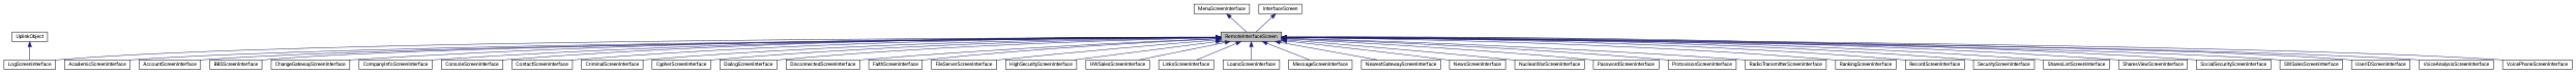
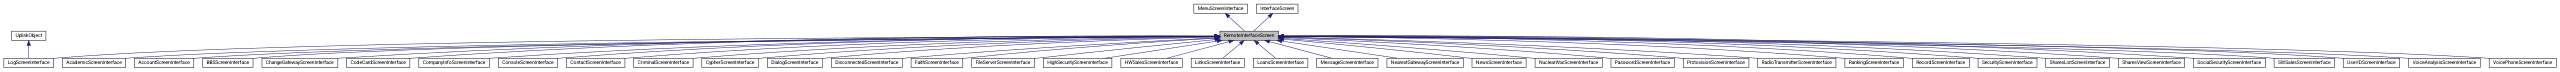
  digraph {
    fontname=Roboto
    rankdir=TB
    node [color=black fillcolor=white fontname=Roboto fontsize=10 shape=record style=filled]
    edge [color=midnightblue dir=back fontname=Roboto fontsize=10 labelfontname=Helvetica labelfontsize=10 style=solid]
    n1 [fillcolor=grey75 fontcolor=black height=0.2 label=RemoteInterfaceScreen width=0.4]
    n2 [height=0.2 label=AcademicScreenInterface width=0.4]
    n3 [height=0.2 label=AccountScreenInterface width=0.4]
    n4 [height=0.2 label=BBSScreenInterface width=0.4]
    n5 [height=0.2 label=ChangeGatewayScreenInterface width=0.4]
+   n6 [height=0.2 label=CodeCardScreenInterface width=0.4]
    n7 [height=0.2 label=CompanyInfoScreenInterface width=0.4]
    n8 [height=0.2 label=ConsoleScreenInterface width=0.4]
    n9 [height=0.2 label=ContactScreenInterface width=0.4]
    n10 [height=0.2 label=CriminalScreenInterface width=0.4]
    n11 [height=0.2 label=CypherScreenInterface width=0.4]
    n12 [height=0.2 label=DialogScreenInterface width=0.4]
    n13 [height=0.2 label=DisconnectedScreenInterface width=0.4]
    n14 [height=0.2 label=FaithScreenInterface width=0.4]
    n15 [height=0.2 label=FileServerScreenInterface width=0.4]
    n16 [height=0.2 label=HighSecurityScreenInterface width=0.4]
    n17 [height=0.2 label=HWSalesScreenInterface width=0.4]
    n18 [height=0.2 label=LinksScreenInterface width=0.4]
    n19 [height=0.2 label=LoansScreenInterface width=0.4]
    n20 [height=0.2 label=LogScreenInterface width=0.4]
    n21 [height=0.2 label=MessageScreenInterface width=0.4]
    n22 [height=0.2 label=NearestGatewayScreenInterface width=0.4]
    n23 [height=0.2 label=NewsScreenInterface width=0.4]
    n24 [height=0.2 label=NuclearWarScreenInterface width=0.4]
    n25 [height=0.2 label=PasswordScreenInterface width=0.4]
    n26 [height=0.2 label=ProtovisionScreenInterface width=0.4]
    n27 [height=0.2 label=RadioTransmitterScreenInterface width=0.4]
    n28 [height=0.2 label=RankingScreenInterface width=0.4]
    n29 [height=0.2 label=RecordScreenInterface width=0.4]
    n30 [height=0.2 label=SecurityScreenInterface width=0.4]
    n31 [height=0.2 label=SharesListScreenInterface width=0.4]
    n32 [height=0.2 label=SharesViewScreenInterface width=0.4]
    n33 [height=0.2 label=SocialSecurityScreenInterface width=0.4]
    n34 [height=0.2 label=SWSalesScreenInterface width=0.4]
    n35 [height=0.2 label=UserIDScreenInterface width=0.4]
    n36 [height=0.2 label=VoiceAnalysisScreenInterface width=0.4]
    n37 [height=0.2 label=VoicePhoneScreenInterface width=0.4]
    n38 [height=0.2 label=MenuScreenInterface width=0.4]
    n39 [height=0.2 label=InterfaceScreen width=0.4]
    n40 [height=0.2 label=UplinkObject width=0.4]
    n1 -> n2
    n1 -> n3
    n1 -> n4
    n1 -> n5
+   n1 -> n6
    n1 -> n7
    n1 -> n8
    n1 -> n9
    n1 -> n10
    n1 -> n11
    n1 -> n12
    n1 -> n13
    n1 -> n14
    n1 -> n15
    n1 -> n16
    n1 -> n17
    n1 -> n18
    n1 -> n19
    n1 -> n20
    n1 -> n21
    n1 -> n22
    n1 -> n23
    n1 -> n24
    n1 -> n25
    n1 -> n26
    n1 -> n27
    n1 -> n28
    n1 -> n29
    n1 -> n30
    n1 -> n31
    n1 -> n32
    n1 -> n33
    n1 -> n34
    n1 -> n35
    n1 -> n36
    n1 -> n37
    n38 -> n1
    n39 -> n1
    n40 -> n20
  }
